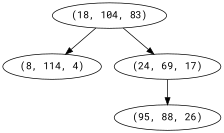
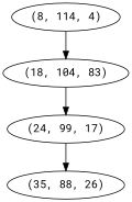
  digraph {
    fontname="Roboto Mono"
    node [fontname="Roboto Mono"]
    edge [fontname="Roboto Mono"]
    n1 [label="(18, 104, 83)"]
    "(8, 114, 4)"
-   "(24, 99, 17)" [label="(24, 69, 17)"]
-   "(35, 88, 26)" [label="(95, 88, 26)"]
+   "(24, 99, 17)"
+   "(35, 88, 26)"
    n1 -> "(24, 99, 17)"
-   n1 -> "(8, 114, 4)"
+   "(8, 114, 4)" -> n1
    "(24, 99, 17)" -> "(35, 88, 26)"
  }
